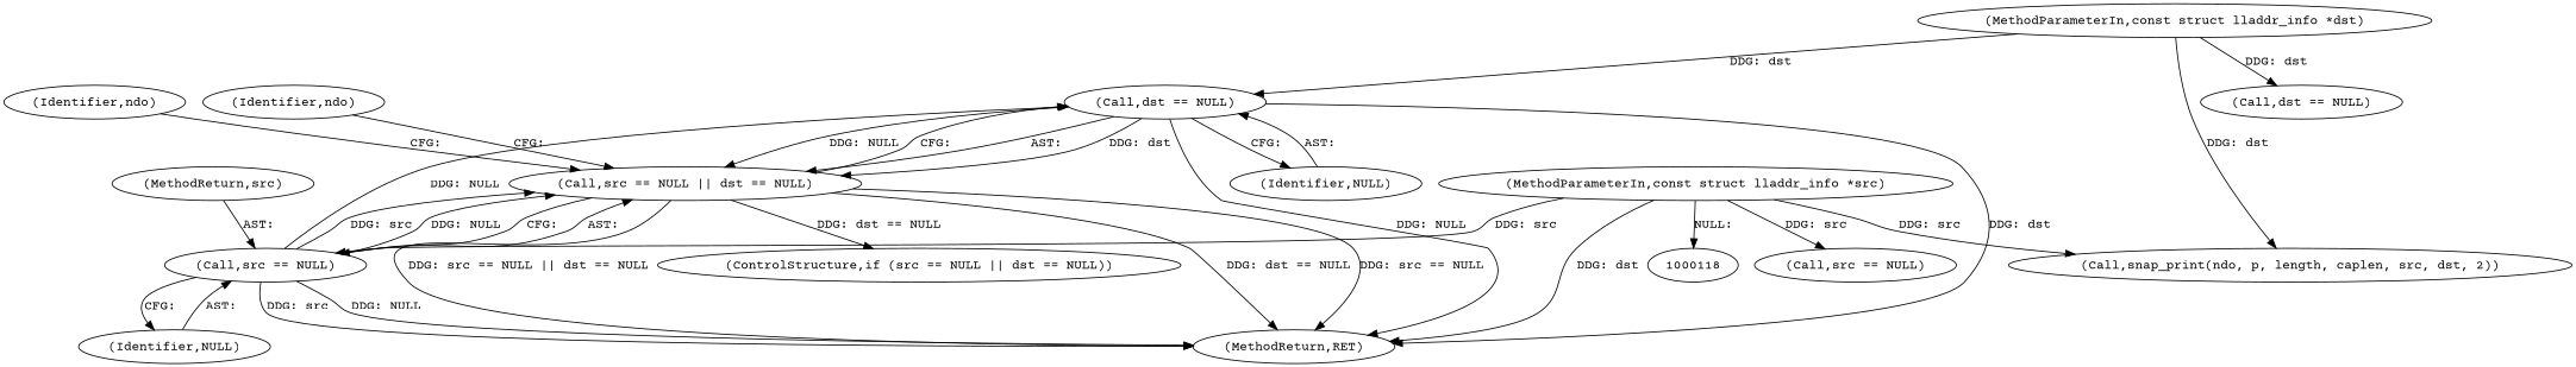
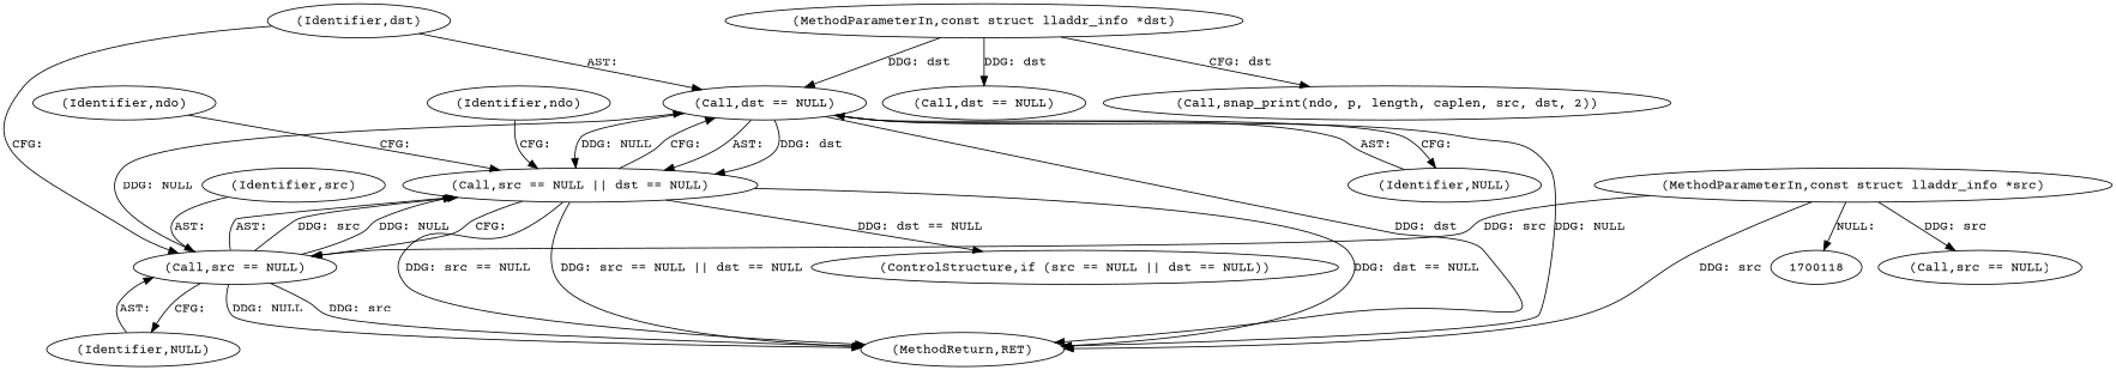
  digraph {
    fontname="Courier Prime"
    node [fontname="Courier Prime"]
    edge [fontname="Courier Prime"]
    n1 [label="(Call,dst == NULL)"]
    n2 [label="(Call,src == NULL || dst == NULL)"]
    n3 [label="(MethodReturn,RET)"]
    n4 [label="(Identifier,NULL)"]
    n5 [label="(Call,src == NULL)"]
    n6 [label="(ControlStructure,if (src == NULL || dst == NULL))"]
    n7 [label="(MethodParameterIn,const struct lladdr_info *dst)"]
    n8 [label="(Call,snap_print(ndo, p, length, caplen, src, dst, 2))"]
    n9 [label="(Call,dst == NULL)"]
    n10 [label="(Identifier,NULL)"]
    n11 [label="(MethodParameterIn,const struct lladdr_info *src)"]
-   1000118
+   1000118 [label=1700118]
    n13 [label="(Call,src == NULL)"]
    n14 [label="(Identifier,ndo)"]
-   n15 [label="(MethodReturn,src)"]
+   n15 [label="(Identifier,src)"]
+   n16 [label="(Identifier,dst)"]
    n17 [label="(Identifier,ndo)"]
    n1 -> n2 [label="AST: "]
    n1 -> n2 [label="DDG: dst"]
    n1 -> n2 [label="DDG: NULL"]
    n1 -> n3 [label="DDG: NULL"]
    n1 -> n3 [label="DDG: dst"]
    n1 -> n4 [label="CFG: "]
    n2 -> n1 [label="CFG: "]
    n2 -> n3 [label="DDG: dst == NULL"]
    n2 -> n3 [label="DDG: src == NULL"]
    n2 -> n3 [label="DDG: src == NULL || dst == NULL"]
    n2 -> n5 [label="CFG: "]
    n2 -> n6 [label="DDG: dst == NULL"]
    n4 -> n1 [label="AST: "]
    n5 -> n1 [label="DDG: NULL"]
    n5 -> n2 [label="AST: "]
    n5 -> n2 [label="DDG: src"]
    n5 -> n2 [label="DDG: NULL"]
    n5 -> n3 [label="DDG: src"]
    n5 -> n3 [label="DDG: NULL"]
    n5 -> n10 [label="CFG: "]
    n7 -> n1 [label="DDG: dst"]
-   n7 -> n8 [label="DDG: dst"]
+   n7 -> n8 [label="CFG: dst"]
    n7 -> n9 [label="DDG: dst"]
    n10 -> n5 [label="AST: "]
-   n11 -> n3 [label="DDG: dst"]
+   n11 -> n3 [label="DDG: src"]
    n11 -> n5 [label="DDG: src"]
-   n11 -> n8 [label="DDG: src"]
    n11 -> 1000118 [label="NULL: "]
    n11 -> n13 [label="DDG: src"]
    n14 -> n2 [label="CFG: "]
    n15 -> n5 [label="AST: "]
+   n16 -> n1 [label="AST: "]
+   n16 -> n5 [label="CFG: "]
    n17 -> n2 [label="CFG: "]
  }
